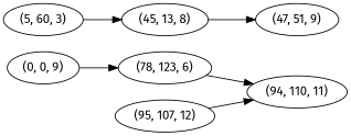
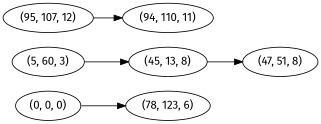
  digraph {
    fontname="Fira Sans"
    rankdir=LR
    node [fontname="Fira Sans"]
    edge [fontname="Fira Sans"]
-   "(0, 0, 0)" [label="(0, 0, 9)"]
+   "(0, 0, 0)"
    "(78, 123, 6)"
    n3 [label="(45, 13, 8)"]
    "(5, 60, 3)"
    "(94, 110, 11)"
-   "(47, 51, 9)"
+   "(47, 51, 9)" [label="(47, 51, 8)"]
    "(95, 107, 12)"
    "(0, 0, 0)" -> "(78, 123, 6)"
-   "(78, 123, 6)" -> "(94, 110, 11)"
    n3 -> "(47, 51, 9)"
    "(5, 60, 3)" -> n3
    "(95, 107, 12)" -> "(94, 110, 11)"
  }
